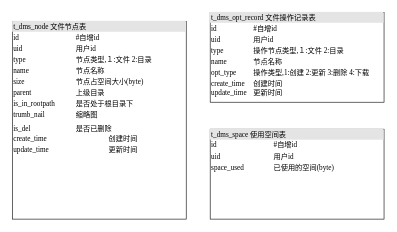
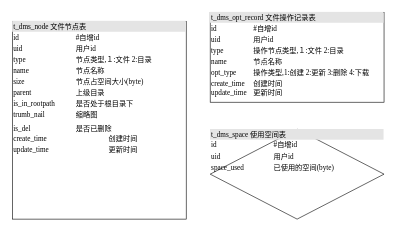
  <mxCell id="0" />
  <mxCell id="1" parent="0" />
  <mxCell id="2" value="&lt;div style=&quot;box-sizing: border-box ; width: 100% ; background: #e4e4e4 ; padding: 2px&quot;&gt;t_dms_node 文件节点表&lt;/div&gt;&lt;table style=&quot;width: 100% ; font-size: 1em&quot; cellpadding=&quot;2&quot; cellspacing=&quot;0&quot;&gt;&lt;tbody&gt;&lt;tr&gt;&lt;td&gt;id&lt;/td&gt;&lt;td&gt;#自增id&lt;/td&gt;&lt;/tr&gt;&lt;tr&gt;&lt;td&gt;uid&lt;/td&gt;&lt;td&gt;用户id&lt;/td&gt;&lt;/tr&gt;&lt;tr&gt;&lt;td&gt;type&lt;/td&gt;&lt;td&gt;节点类型,１:文件 2:目录&lt;br&gt;&lt;/td&gt;&lt;/tr&gt;&lt;tr&gt;&lt;td&gt;name&lt;br&gt;&lt;/td&gt;&lt;td&gt;节点名称&lt;br&gt;&lt;/td&gt;&lt;/tr&gt;&lt;tr&gt;&lt;td&gt;size&lt;br&gt;&lt;/td&gt;&lt;td&gt;节点占空间大小(byte)&lt;br&gt;&lt;/td&gt;&lt;/tr&gt;&lt;tr&gt;&lt;td&gt;parent&lt;/td&gt;&lt;td&gt;上级目录&lt;br&gt;&lt;/td&gt;&lt;/tr&gt;&lt;tr&gt;&lt;td&gt;is_in_rootpath&lt;/td&gt;&lt;td&gt;是否处于根目录下&lt;/td&gt;&lt;/tr&gt;&lt;tr&gt;&lt;td&gt;trumb_nail&lt;/td&gt;&lt;td&gt;缩略图&lt;/td&gt;&lt;/tr&gt;&lt;tr&gt;&lt;td&gt;&lt;/td&gt;&lt;td&gt;&lt;/td&gt;&lt;/tr&gt;&lt;tr&gt;&lt;td&gt;is_del&lt;br&gt;&lt;/td&gt;&lt;td&gt;是否已删除&lt;br&gt;&lt;/td&gt;&lt;/tr&gt;&lt;/tbody&gt;&lt;/table&gt;&lt;table cellpadding=&quot;2&quot; cellspacing=&quot;0&quot; style=&quot;font-size: 1em ; width: 289.6px&quot;&gt;&lt;tbody&gt;&lt;tr&gt;&lt;td&gt;create_time&lt;br&gt;&lt;/td&gt;&lt;td&gt;创建时间&lt;br&gt;&lt;/td&gt;&lt;/tr&gt;&lt;tr&gt;&lt;td&gt;update_time&lt;br&gt;&lt;/td&gt;&lt;td&gt;更新时间&lt;/td&gt;&lt;/tr&gt;&lt;/tbody&gt;&lt;/table&gt;" style="verticalAlign=top;align=left;overflow=fill;html=1;rounded=0;shadow=0;comic=0;labelBackgroundColor=none;strokeWidth=1;fontFamily=Verdana;fontSize=12" parent="1" vertex="1"><mxGeometry x="20" y="35" width="290" height="330" as="geometry" /></mxCell>
  <mxCell id="3" value="&lt;div style=&quot;box-sizing: border-box ; width: 100% ; background: #e4e4e4 ; padding: 2px&quot;&gt;t_dms_opt_record 文件操作记录表&lt;/div&gt;&lt;table style=&quot;width: 100% ; font-size: 1em&quot; cellpadding=&quot;2&quot; cellspacing=&quot;0&quot;&gt;&lt;tbody&gt;&lt;tr&gt;&lt;td&gt;id&lt;/td&gt;&lt;td&gt;#自增id&lt;/td&gt;&lt;/tr&gt;&lt;tr&gt;&lt;td&gt;uid&lt;/td&gt;&lt;td&gt;用户id&lt;/td&gt;&lt;/tr&gt;&lt;tr&gt;&lt;td&gt;type&lt;/td&gt;&lt;td&gt;操作节点类型,１:文件 2:目录&lt;br&gt;&lt;/td&gt;&lt;/tr&gt;&lt;tr&gt;&lt;td&gt;name&lt;br&gt;&lt;/td&gt;&lt;td&gt;节点名称&lt;br&gt;&lt;/td&gt;&lt;/tr&gt;&lt;tr&gt;&lt;td&gt;opt_type&lt;br&gt;&lt;/td&gt;&lt;td&gt;操作类型,1:创建 2:更新 3:删除 4:下载&lt;/td&gt;&lt;/tr&gt;&lt;tr&gt;&lt;td&gt;create_time&lt;br&gt;update_time&lt;/td&gt;&lt;td&gt;创建时间&lt;br&gt;更新时间&lt;/td&gt;&lt;/tr&gt;&lt;/tbody&gt;&lt;/table&gt;" style="verticalAlign=top;align=left;overflow=fill;html=1;rounded=0;shadow=0;comic=0;labelBackgroundColor=none;strokeWidth=1;fontFamily=Verdana;fontSize=12" vertex="1" parent="1"><mxGeometry x="350" y="20" width="290" height="150" as="geometry" /></mxCell>
- <mxCell id="4" value="&lt;div style=&quot;box-sizing: border-box ; width: 100% ; background: #e4e4e4 ; padding: 2px&quot;&gt;t_dms_space 使用空间表&lt;/div&gt;&lt;table style=&quot;width: 100% ; font-size: 1em&quot; cellpadding=&quot;2&quot; cellspacing=&quot;0&quot;&gt;&lt;tbody&gt;&lt;tr&gt;&lt;td&gt;id&lt;/td&gt;&lt;td&gt;#自增id&lt;/td&gt;&lt;/tr&gt;&lt;tr&gt;&lt;td&gt;uid&lt;/td&gt;&lt;td&gt;用户id&lt;/td&gt;&lt;/tr&gt;&lt;tr&gt;&lt;td&gt;space_used&lt;/td&gt;&lt;td&gt;已使用的空间(byte)&lt;/td&gt;&lt;/tr&gt;&lt;tr&gt;&lt;td&gt;&lt;br&gt;&lt;/td&gt;&lt;td&gt;&lt;/td&gt;&lt;/tr&gt;&lt;/tbody&gt;&lt;/table&gt;" style="verticalAlign=top;align=left;overflow=fill;html=1;rounded=0;shadow=0;comic=0;labelBackgroundColor=none;strokeWidth=1;fontFamily=Verdana;fontSize=12" vertex="1" parent="1"><mxGeometry x="350" y="215" width="290" height="150" as="geometry" /></mxCell>
+ <mxCell id="4" value="&lt;div style=&quot;box-sizing: border-box ; width: 100% ; background: #e4e4e4 ; padding: 2px&quot;&gt;t_dms_space 使用空间表&lt;/div&gt;&lt;table style=&quot;width: 100% ; font-size: 1em&quot; cellpadding=&quot;2&quot; cellspacing=&quot;0&quot;&gt;&lt;tbody&gt;&lt;tr&gt;&lt;td&gt;id&lt;/td&gt;&lt;td&gt;#自增id&lt;/td&gt;&lt;/tr&gt;&lt;tr&gt;&lt;td&gt;uid&lt;/td&gt;&lt;td&gt;用户id&lt;/td&gt;&lt;/tr&gt;&lt;tr&gt;&lt;td&gt;space_used&lt;/td&gt;&lt;td&gt;已使用的空间(byte)&lt;/td&gt;&lt;/tr&gt;&lt;tr&gt;&lt;td&gt;&lt;br&gt;&lt;/td&gt;&lt;td&gt;&lt;/td&gt;&lt;/tr&gt;&lt;/tbody&gt;&lt;/table&gt;" style="rhombus;verticalAlign=top;align=left;overflow=fill;html=1;shadow=0;comic=0;labelBackgroundColor=none;strokeWidth=1;fontFamily=Verdana;fontSize=12;" vertex="1" parent="1"><mxGeometry x="350" y="215" width="290" height="150" as="geometry" /></mxCell>
